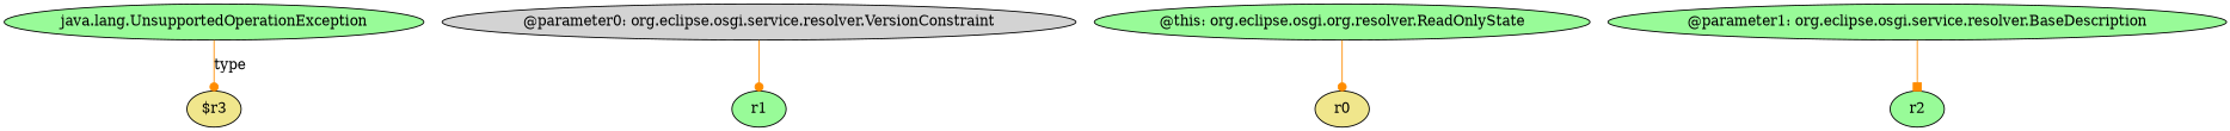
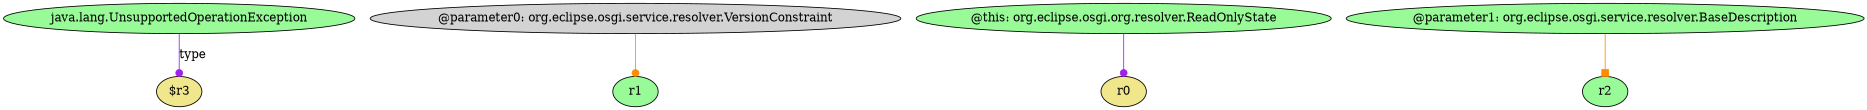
  digraph {
    node [fillcolor=palegreen style=filled]
    edge [arrowhead=dot color=purple]
    n1 [label="java.lang.UnsupportedOperationException"]
    n2 [fillcolor=khaki label="$r3"]
    n3 [fillcolor=lightgrey label="@parameter0: org.eclipse.osgi.service.resolver.VersionConstraint"]
    n4 [label=r1]
    n5 [label="@this: org.eclipse.osgi.org.resolver.ReadOnlyState"]
    n6 [fillcolor=khaki label=r0]
    n7 [label="@parameter1: org.eclipse.osgi.service.resolver.BaseDescription"]
    n8 [label=r2]
-   n1 -> n2 [color=darkorange label=type]
+   n1 -> n2 [label=type]
    n3 -> n4 [color=darkorange]
-   n5 -> n6 [color=darkorange]
+   n5 -> n6
    n7 -> n8 [arrowhead=box color=darkorange]
  }
